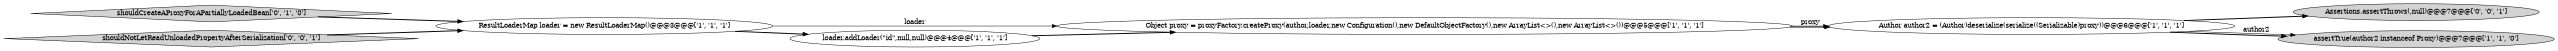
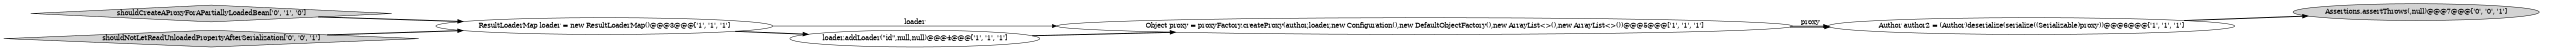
  digraph {
    rankdir=LR
    node [fillcolor=white shape=ellipse style=filled]
    edge [style=bold]
    n1 [label="Author author2 = (Author)deserialize(serialize((Serializable)proxy))@@@6@@@['1', '1', '1']"]
    n2 [fillcolor=lightgray label="Assertions.assertThrows(,null)@@@7@@@['0', '0', '1']"]
-   n3 [fillcolor=lightgray label="assertTrue(author2 instanceof Proxy)@@@7@@@['1', '1', '0']"]
    n4 [label="ResultLoaderMap loader = new ResultLoaderMap()@@@3@@@['1', '1', '1']"]
    n5 [label="Object proxy = proxyFactory.createProxy(author,loader,new Configuration(),new DefaultObjectFactory(),new ArrayList<>(),new ArrayList<>())@@@5@@@['1', '1', '1']"]
    n6 [label="loader.addLoader(\"id\",null,null)@@@4@@@['1', '1', '1']"]
    n7 [fillcolor=lightgray label="shouldCreateAProxyForAPartiallyLoadedBean['0', '1', '0']" shape=diamond]
    n8 [fillcolor=lightgray label="shouldNotLetReadUnloadedPropertyAfterSerialization['0', '0', '1']" shape=diamond]
    n1 -> n2
-   n1 -> n3 [label=author2 style=solid]
-   n1 -> n3
    n4 -> n5 [label=loader style=solid]
    n4 -> n6
    n5 -> n1 [label=proxy style=solid]
    n5 -> n1
    n6 -> n5
    n7 -> n4
    n8 -> n4
  }
